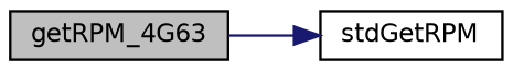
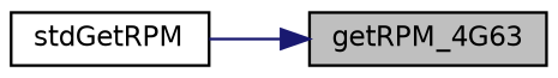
  digraph {
    rankdir=LR
    node [color=black fontname=Helvetica fontsize=10 shape=record style=filled]
    n1 [fillcolor=grey75 fontcolor=black height=0.2 label=getRPM_4G63 width=0.4]
    n2 [fillcolor=white height=0.2 label=stdGetRPM width=0.4]
-   n1 -> n2 [color=midnightblue fontname=Helvetica fontsize=10 labelfontname=Helvetica labelfontsize=10 style=solid]
+   n2 -> n1 [color=midnightblue fontname=Helvetica fontsize=10 labelfontname=Helvetica labelfontsize=10 style=solid]
  }
